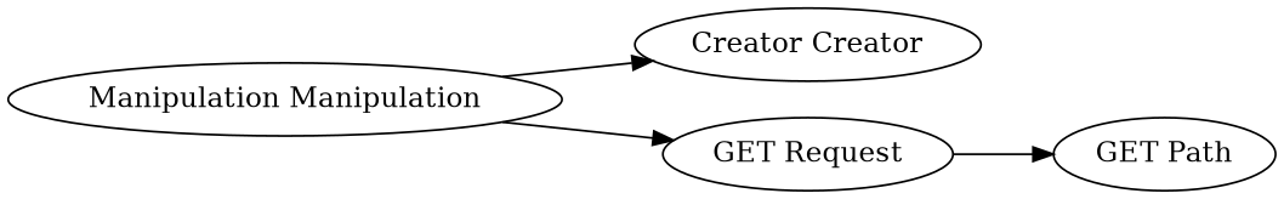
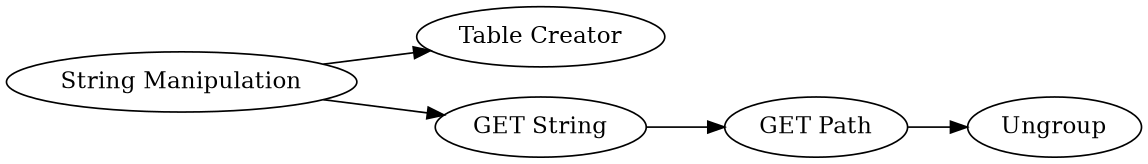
  digraph {
    rankdir=LR
-   n1 [label="Creator Creator"]
-   n2 [label="Manipulation Manipulation"]
-   n3 [label="GET Request"]
+   n1 [label="Table Creator"]
+   n2 [label="String Manipulation"]
+   n3 [label="GET String"]
    n4 [label="GET Path"]
+   n5 [label=Ungroup]
    n2 -> n1
    n2 -> n3
    n3 -> n4
+   n4 -> n5
  }
